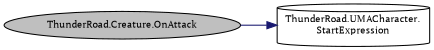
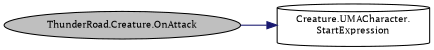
  digraph {
    rankdir=LR
    fontname="PT Serif"
    node [color=black fontname="PT Serif" fontsize=10 style=filled]
    n1 [fillcolor=grey75 fontcolor=black height=0.2 label="ThunderRoad.Creature.OnAttack" shape=ellipse width=0.4]
-   n2 [fillcolor=white height=0.2 label="ThunderRoad.UMACharacter.\lStartExpression" shape=cylinder width=0.4]
+   n2 [fillcolor=white height=0.2 label="Creature.UMACharacter.\lStartExpression" shape=cylinder width=0.4]
    n1 -> n2 [color=midnightblue fontname="PT Serif" fontsize=10 labelfontname=Helvetica labelfontsize=10 style=solid]
  }
